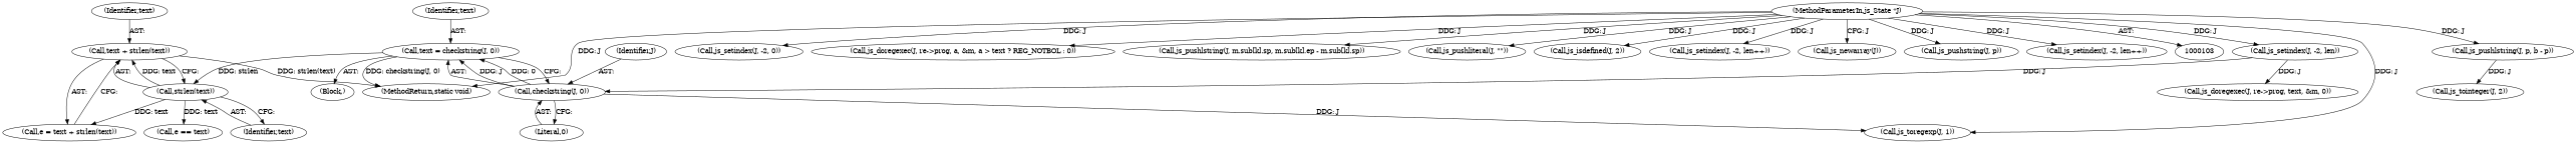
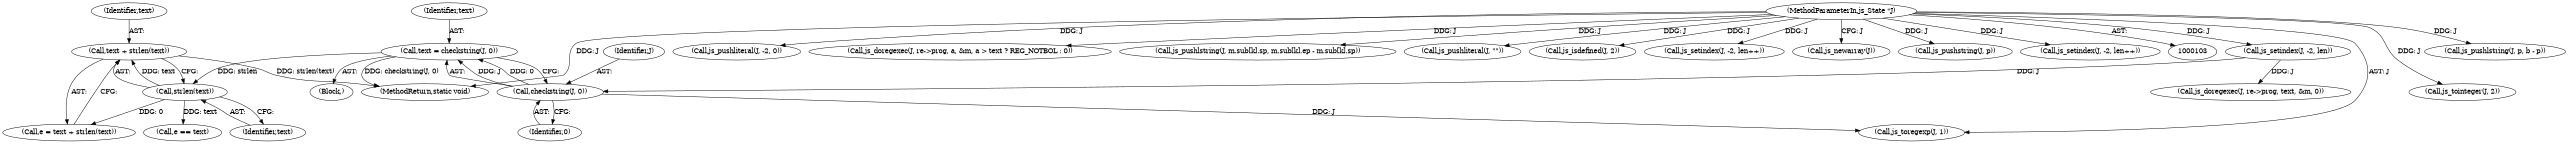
  digraph {
    n1 [label="(Call,text + strlen(text))"]
    n2 [label="(Call,strlen(text))"]
    n3 [label="(MethodReturn,static void)"]
    n4 [label="(Call,e = text + strlen(text))"]
    n5 [label="(Identifier,text)"]
    n6 [label="(Call,e == text)"]
    n7 [label="(Call,text = checkstring(J, 0))"]
    n8 [label="(Call,checkstring(J, 0))"]
    n9 [label="(Block,)"]
    n10 [label="(Call,js_toregexp(J, 1))"]
-   n11 [label="(Literal,0)"]
+   n11 [label="(Identifier,0)"]
    n12 [label="(MethodParameterIn,js_State *J)"]
    n13 [label="(Call,js_tointeger(J, 2))"]
    n14 [label="(Call,js_setindex(J, -2, len))"]
-   n15 [label="(Call,js_setindex(J, -2, 0))"]
+   n15 [label="(Call,js_pushliteral(J, -2, 0))"]
    n16 [label="(Call,js_doregexec(J, re->prog, a, &m, a > text ? REG_NOTBOL : 0))"]
    n17 [label="(Call,js_pushlstring(J, m.sub[k].sp, m.sub[k].ep - m.sub[k].sp))"]
    n18 [label="(Call,js_pushliteral(J, \"\"))"]
    n19 [label="(Call,js_isdefined(J, 2))"]
    n20 [label="(Call,js_setindex(J, -2, len++))"]
    n21 [label="(Call,js_newarray(J))"]
    n22 [label="(Call,js_pushstring(J, p))"]
    n23 [label="(Call,js_pushlstring(J, p, b - p))"]
    n24 [label="(Call,js_setindex(J, -2, len++))"]
    1000103
    n26 [label="(Call,js_doregexec(J, re->prog, text, &m, 0))"]
    n27 [label="(Identifier,text)"]
    n28 [label="(Identifier,J)"]
    n29 [label="(Identifier,text)"]
    n1 -> n2 [label="CFG: "]
    n1 -> n3 [label="DDG: strlen(text)"]
    n1 -> n4 [label="AST: "]
    n2 -> n1 [label="AST: "]
    n2 -> n1 [label="DDG: text"]
-   n2 -> n4 [label="DDG: text"]
+   n2 -> n4 [label="DDG: 0"]
    n2 -> n5 [label="CFG: "]
    n2 -> n6 [label="DDG: text"]
    n4 -> n1 [label="CFG: "]
    n5 -> n2 [label="AST: "]
    n7 -> n2 [label="DDG: strlen"]
    n7 -> n3 [label="DDG: checkstring(J, 0)"]
    n7 -> n8 [label="CFG: "]
    n7 -> n9 [label="AST: "]
    n8 -> n7 [label="AST: "]
    n8 -> n7 [label="DDG: J"]
    n8 -> n7 [label="DDG: 0"]
    n8 -> n10 [label="DDG: J"]
    n8 -> n11 [label="CFG: "]
    n11 -> n8 [label="AST: "]
    n12 -> n3 [label="DDG: J"]
-   n12 -> n10 [label="DDG: J"]
-   n23 -> n13 [label="DDG: J"]
+   n12 -> n10 [label="AST: J"]
+   n12 -> n13 [label="DDG: J"]
    n12 -> n14 [label="DDG: J"]
    n12 -> n15 [label="DDG: J"]
    n12 -> n16 [label="DDG: J"]
    n12 -> n17 [label="DDG: J"]
    n12 -> n18 [label="DDG: J"]
    n12 -> n19 [label="DDG: J"]
    n12 -> n20 [label="DDG: J"]
    n12 -> n21 [label="CFG: J"]
    n12 -> n22 [label="DDG: J"]
    n12 -> n23 [label="DDG: J"]
    n12 -> n24 [label="DDG: J"]
    n12 -> 1000103 [label="AST: "]
    n14 -> n8 [label="DDG: J"]
    n14 -> n26 [label="DDG: J"]
    n27 -> n7 [label="AST: "]
    n28 -> n8 [label="AST: "]
    n29 -> n1 [label="AST: "]
  }
